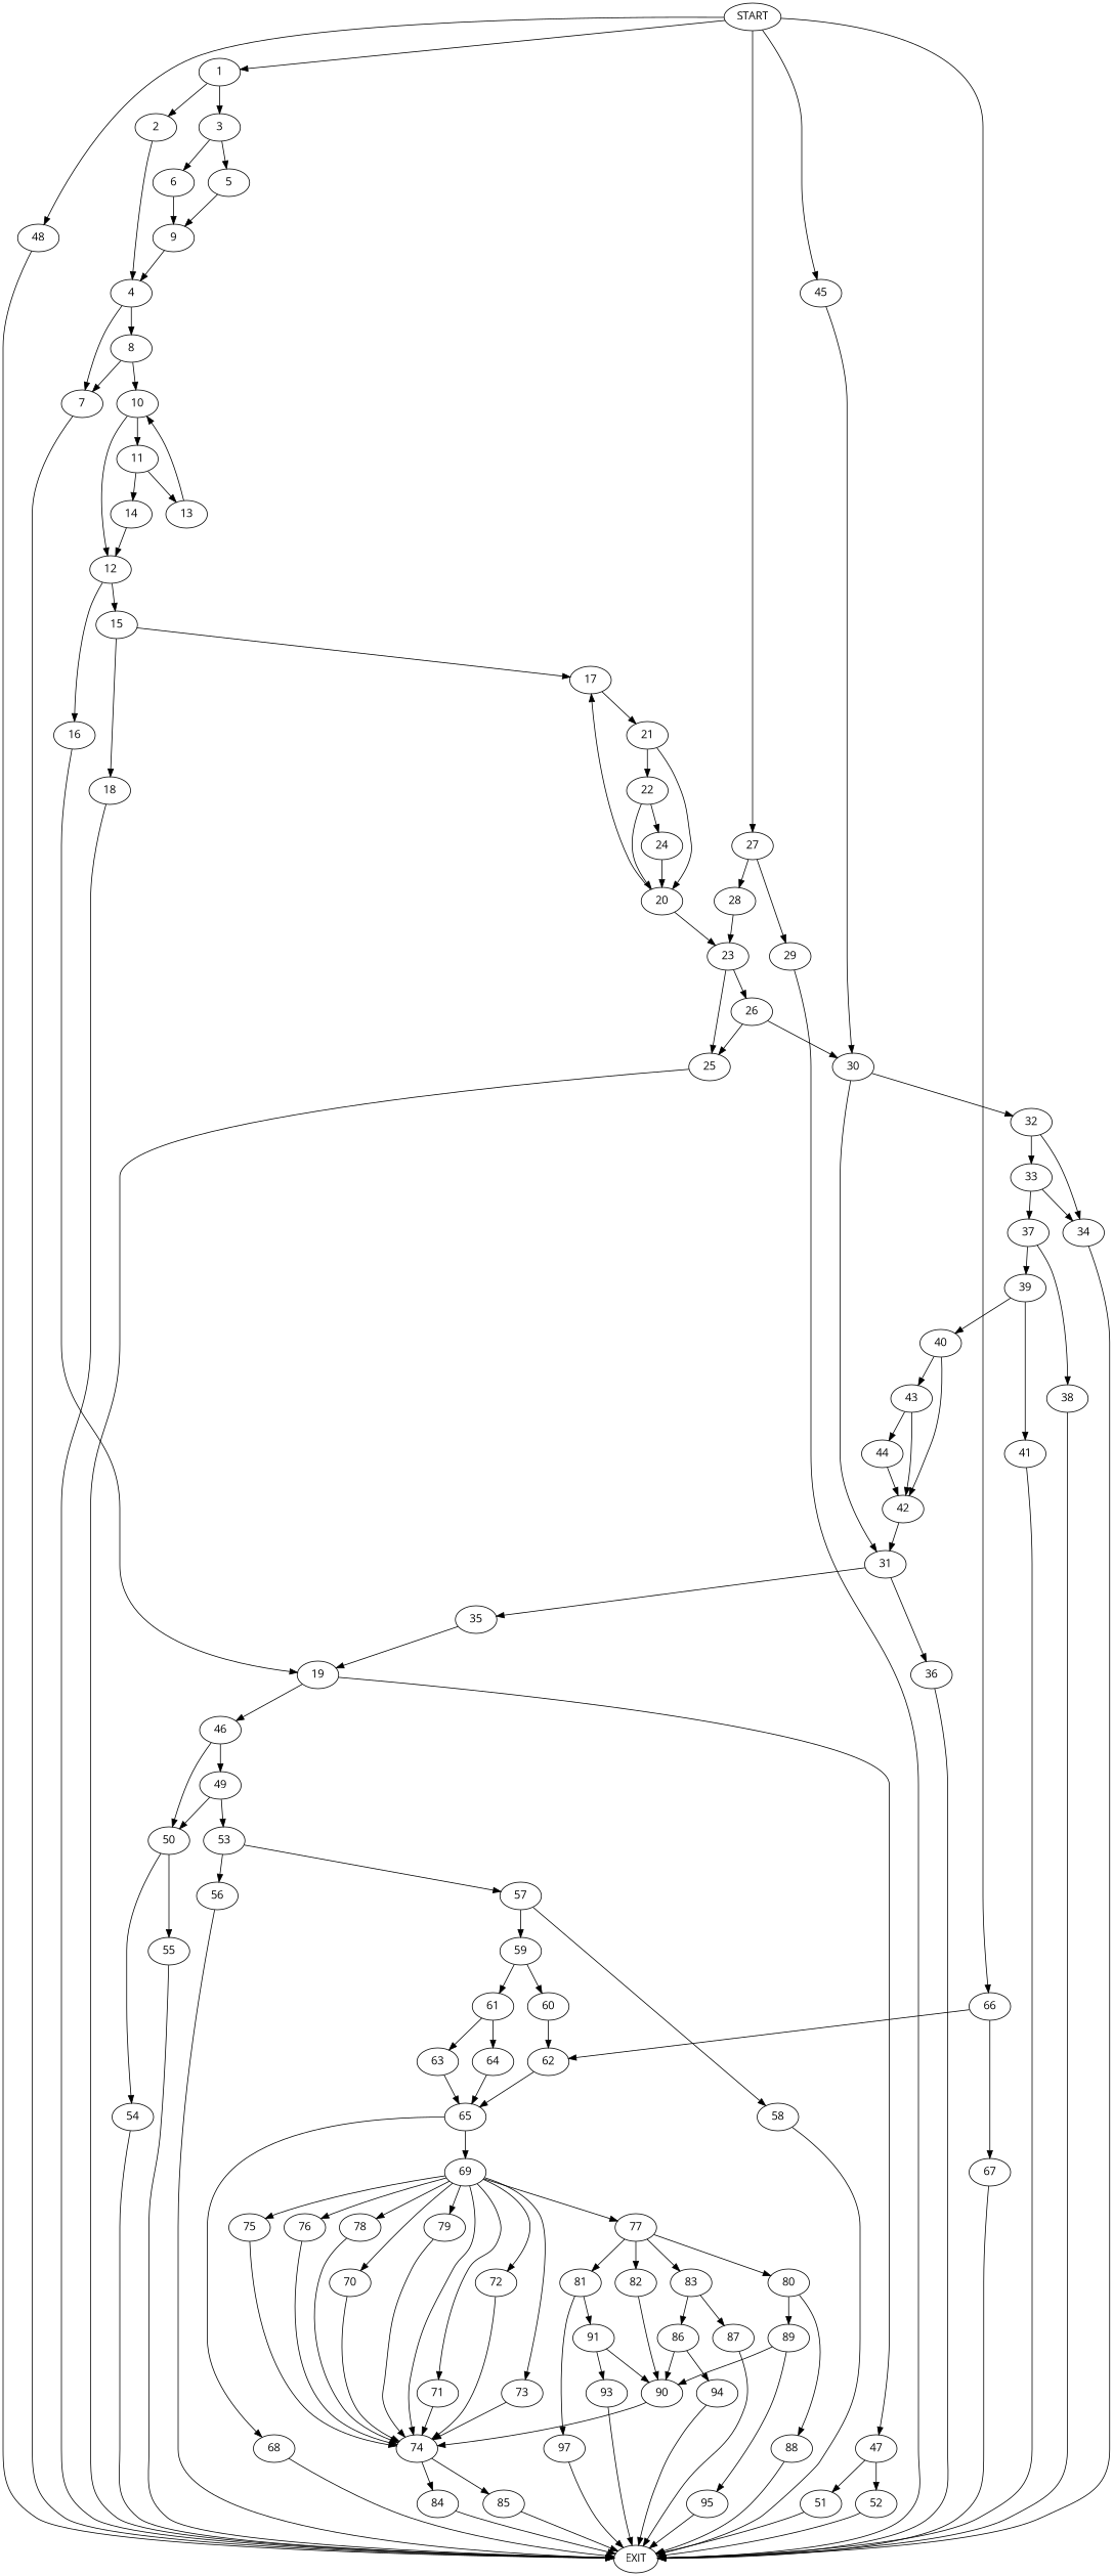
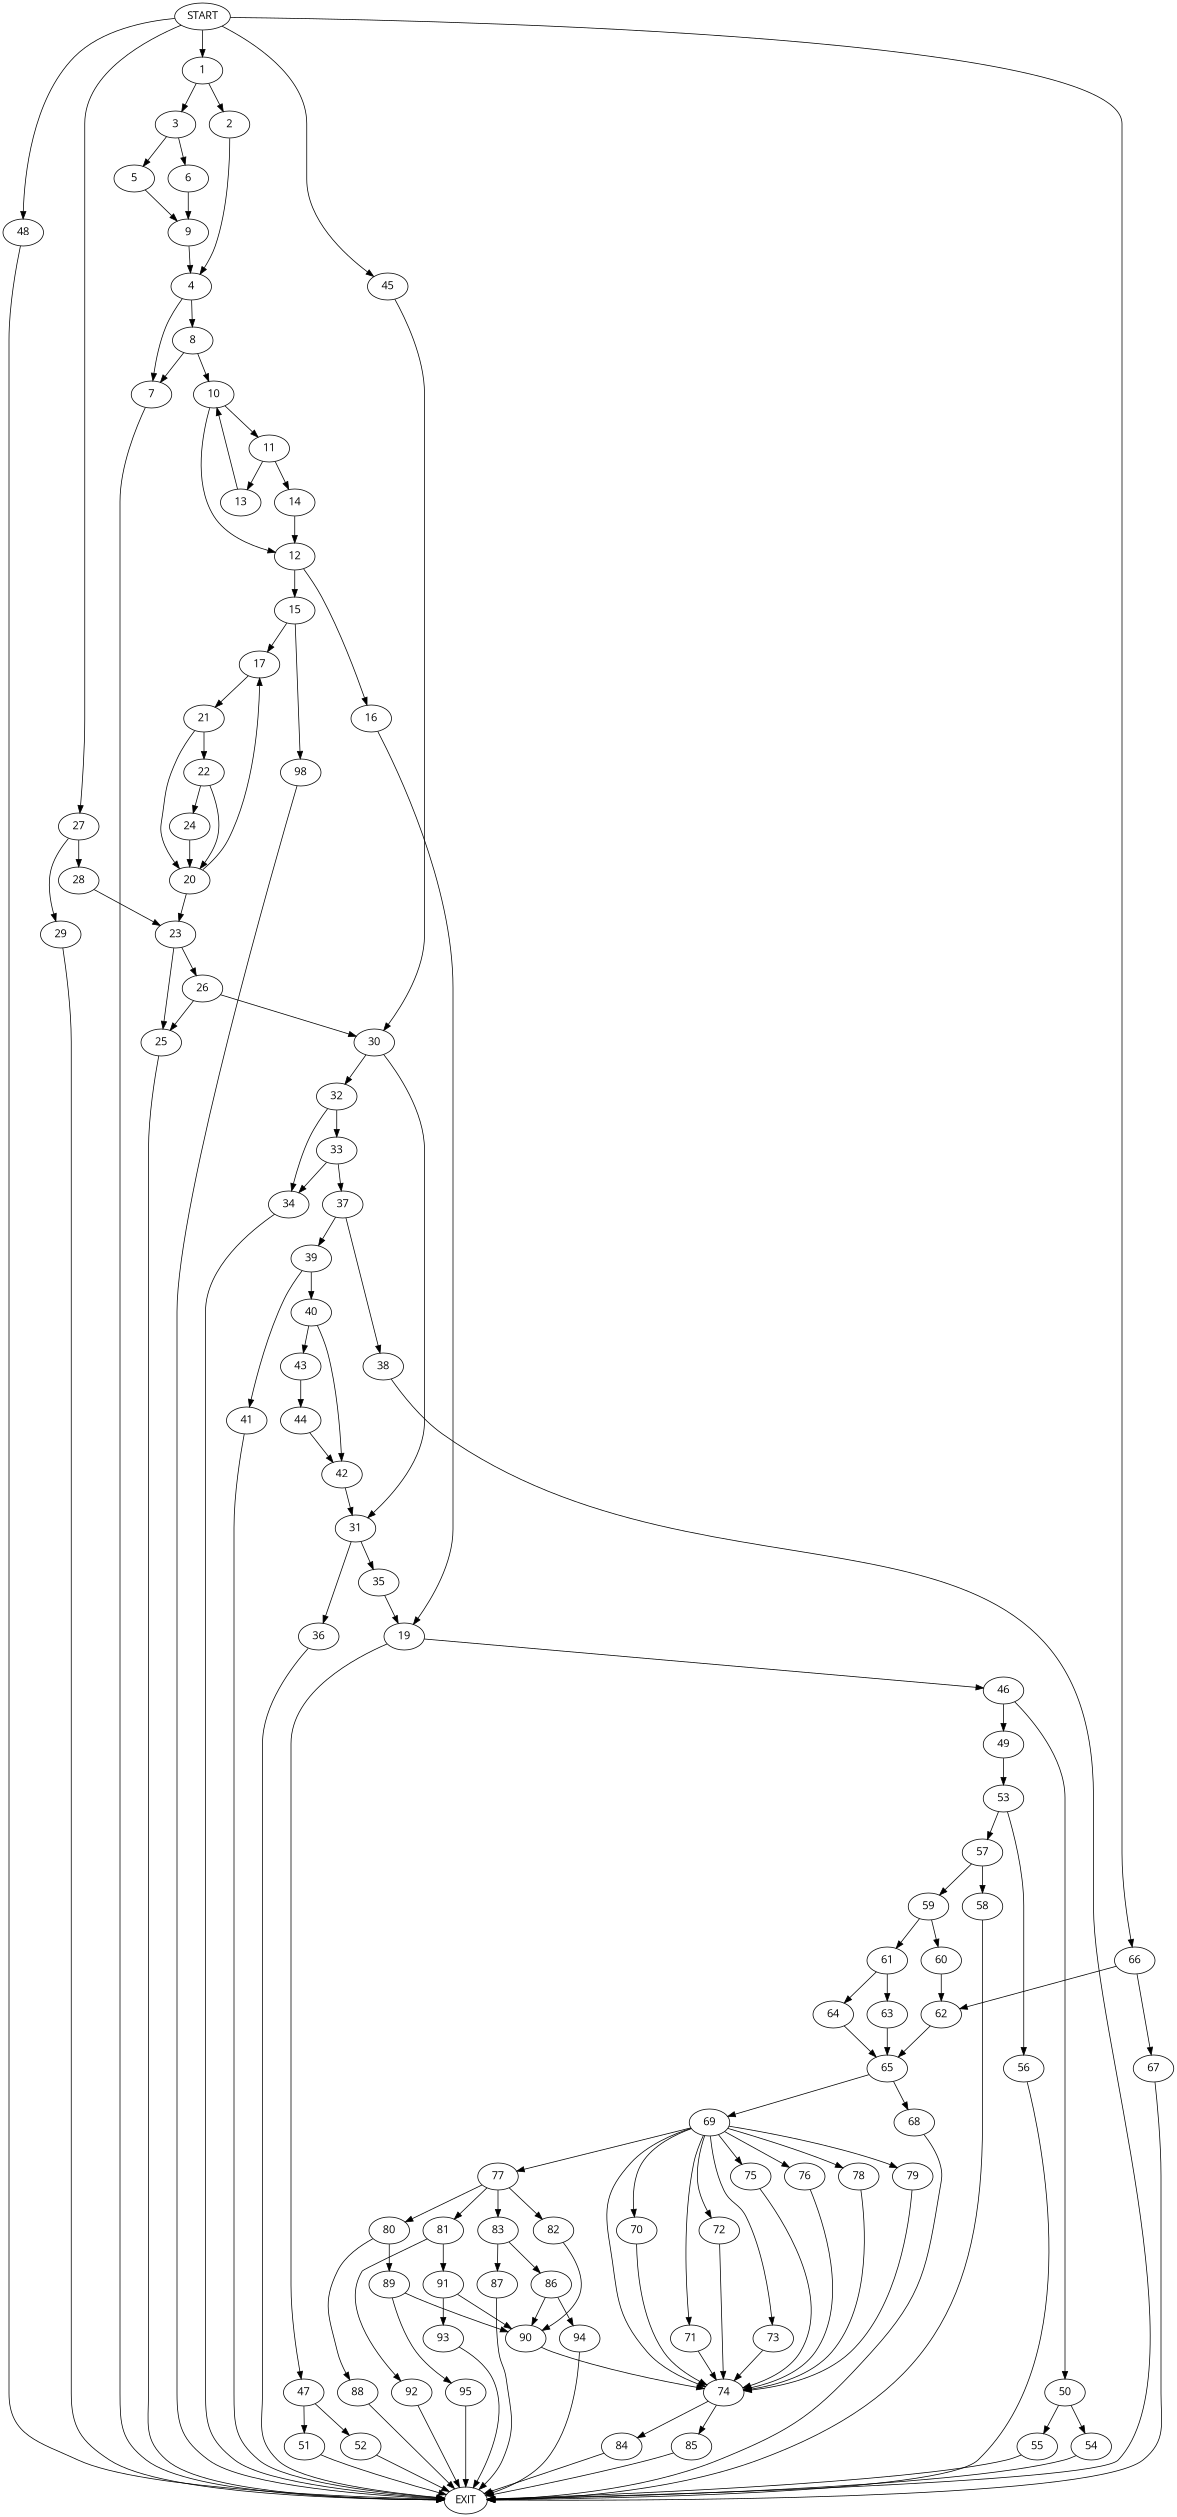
  digraph {
    fontname="Open Sans"
    node [fontname="Open Sans"]
    edge [fontname="Open Sans"]
    n1 [label=START]
    1
    27
    45
    48
    66
    2
    3
    28
    29
    30
    n12 [label=EXIT]
    62
    67
    4
    5
    6
    7
    8
    9
    10
    11
    12
    13
    14
    15
    16
    17
-   18
+   18 [label=98]
    19
    21
    46
    47
    20
    23
    22
    49
    50
    51
    52
    25
    26
    24
    31
    32
    35
    36
    33
    34
    37
    38
    39
    40
    41
    42
    43
    44
    53
    54
    55
    56
    57
    58
    59
    60
    61
    63
    64
    65
    68
    69
    70
    71
    72
    73
    74
    75
    76
    77
    78
    79
    84
    85
    80
    81
    82
    83
    88
    89
    91
-   92 [label=97]
+   92
    90
    86
    87
    95
    93
    94
    n1 -> 1
    n1 -> 27
    n1 -> 45
    n1 -> 48
    n1 -> 66
    1 -> 2
    1 -> 3
    27 -> 28
    27 -> 29
    45 -> 30
    48 -> n12
    66 -> 62
    66 -> 67
    2 -> 4
    3 -> 5
    3 -> 6
    28 -> 23
    29 -> n12
    30 -> 31
    30 -> 32
    62 -> 65
    67 -> n12
    4 -> 7
    4 -> 8
    5 -> 9
    6 -> 9
    7 -> n12
    8 -> 7
    8 -> 10
    9 -> 4
    10 -> 11
    10 -> 12
    11 -> 13
    11 -> 14
    12 -> 15
    12 -> 16
    13 -> 10
    14 -> 12
    15 -> 17
    15 -> 18
    16 -> 19
    17 -> 21
    18 -> n12
    19 -> 46
    19 -> 47
    21 -> 20
    21 -> 22
    46 -> 49
    46 -> 50
    47 -> 51
    47 -> 52
    20 -> 17
    20 -> 23
    23 -> 25
    23 -> 26
    22 -> 20
    22 -> 24
-   49 -> 50
    49 -> 53
    50 -> 54
    50 -> 55
    51 -> n12
    52 -> n12
    25 -> n12
    26 -> 30
    26 -> 25
    24 -> 20
    31 -> 35
    31 -> 36
    32 -> 33
    32 -> 34
    35 -> 19
    36 -> n12
    33 -> 34
    33 -> 37
    34 -> n12
    37 -> 38
    37 -> 39
    38 -> n12
    39 -> 40
    39 -> 41
    40 -> 42
    40 -> 43
    41 -> n12
    42 -> 31
-   43 -> 42
    43 -> 44
    44 -> 42
    53 -> 56
    53 -> 57
    54 -> n12
    55 -> n12
    56 -> n12
    57 -> 58
    57 -> 59
    58 -> n12
    59 -> 60
    59 -> 61
    60 -> 62
    61 -> 63
    61 -> 64
    63 -> 65
    64 -> 65
    65 -> 68
    65 -> 69
    68 -> n12
    69 -> 70
    69 -> 71
    69 -> 72
    69 -> 73
    69 -> 74
    69 -> 75
    69 -> 76
    69 -> 77
    69 -> 78
    69 -> 79
    70 -> 74
    71 -> 74
    72 -> 74
    73 -> 74
    74 -> 84
    74 -> 85
    75 -> 74
    76 -> 74
    77 -> 80
    77 -> 81
    77 -> 82
    77 -> 83
    78 -> 74
    79 -> 74
    84 -> n12
    85 -> n12
    80 -> 88
    80 -> 89
    81 -> 91
    81 -> 92
    82 -> 90
    83 -> 86
    83 -> 87
    88 -> n12
    89 -> 90
    89 -> 95
    91 -> 90
    91 -> 93
    92 -> n12
    90 -> 74
    86 -> 90
    86 -> 94
    87 -> n12
    95 -> n12
    93 -> n12
    94 -> n12
  }
